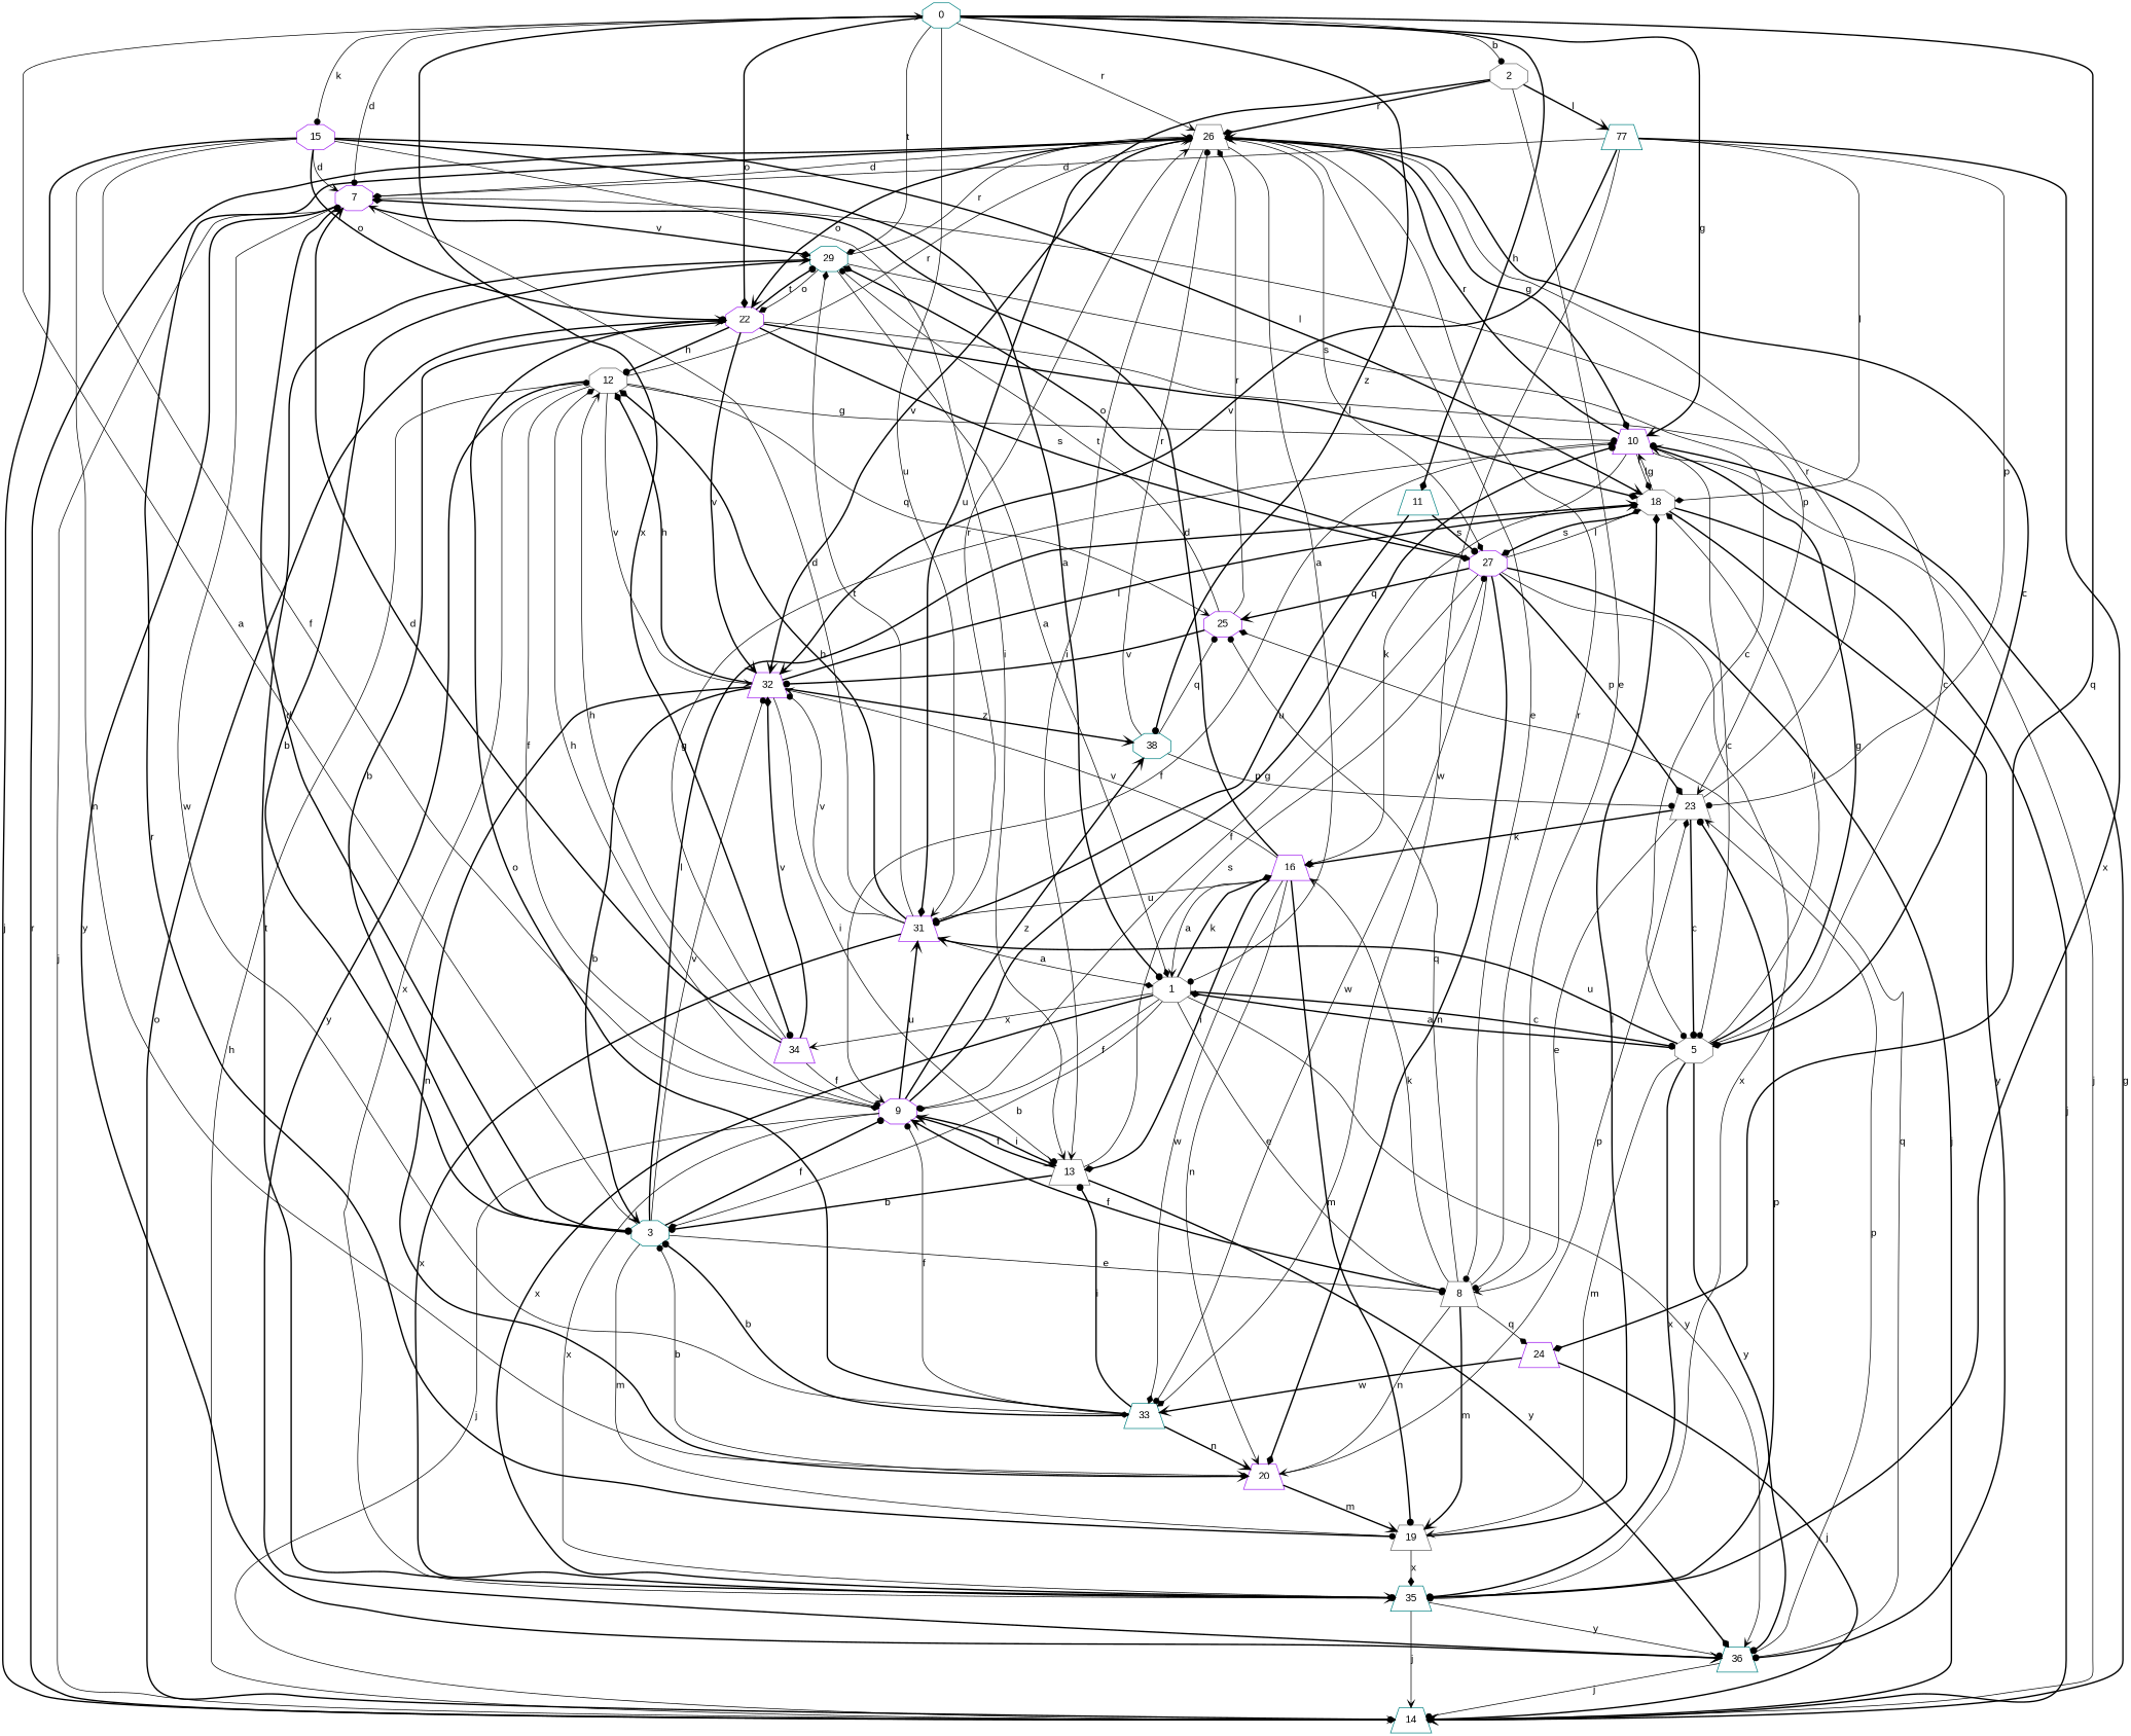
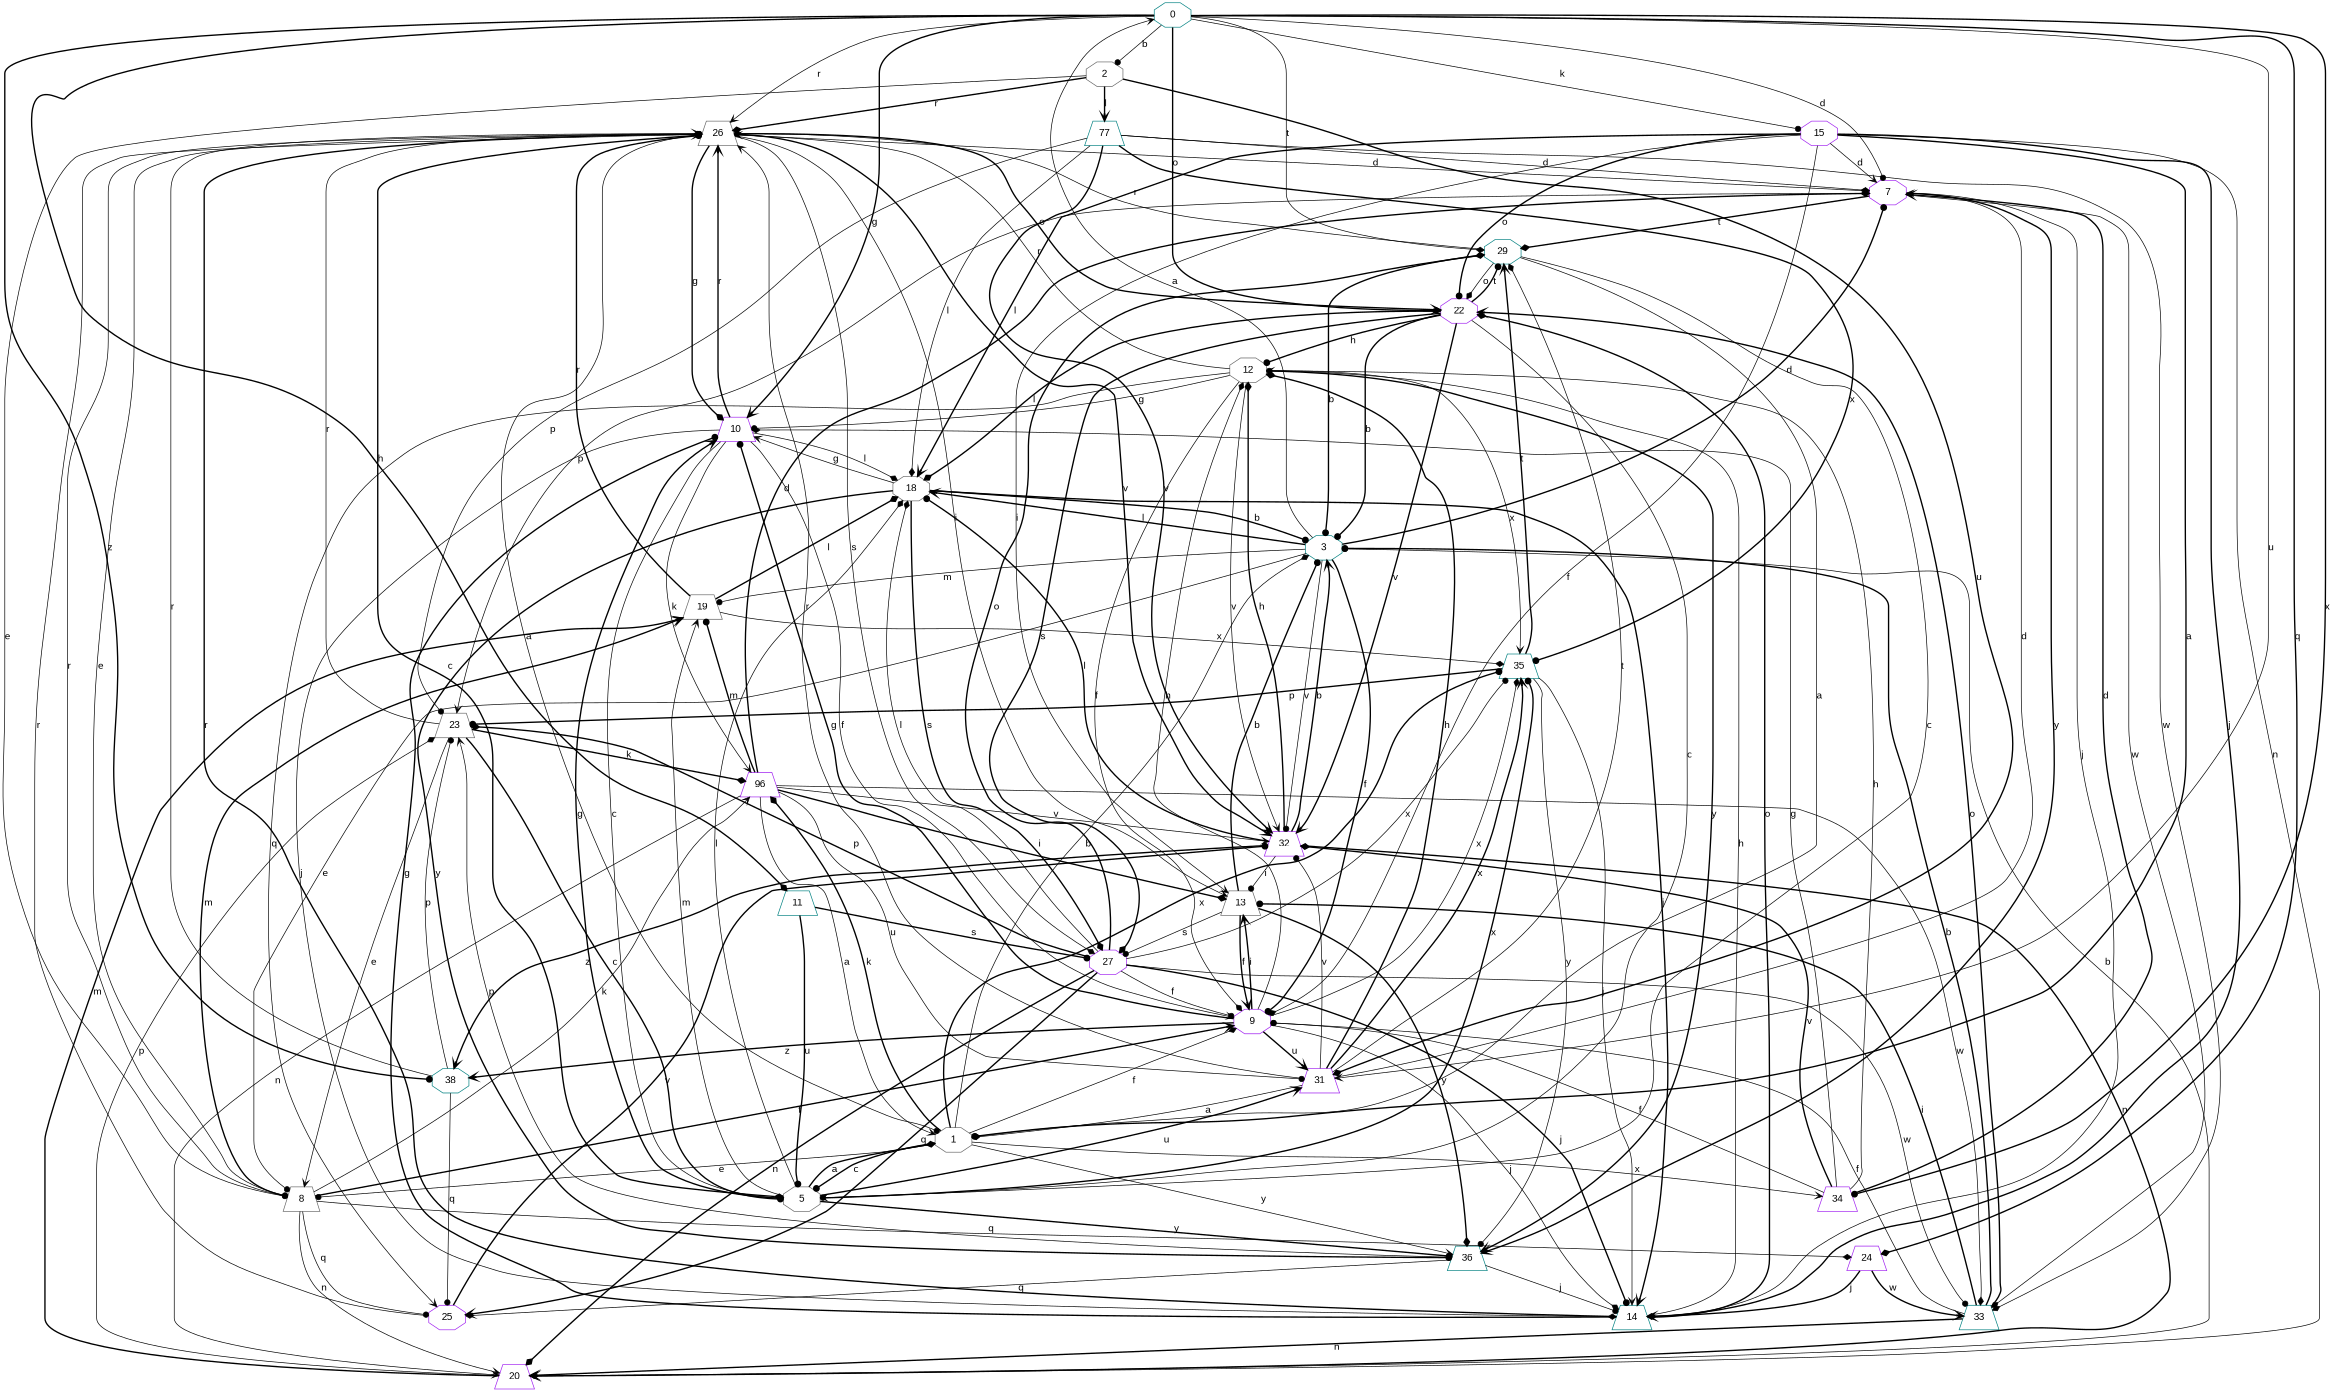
  strict digraph {
    fontname="Liberation Sans"
    node [color=purple fontname="Liberation Sans" shape=trapezium]
    edge [arrowhead=dot fontname="Liberation Sans" style=solid]
    0 [color=teal shape=octagon]
    2 [color=gray40 shape=octagon]
    7 [shape=octagon]
    10
    11 [color=teal]
    15 [shape=octagon]
    22 [shape=octagon]
    24
    26 [color=gray40]
    29 [color=teal shape=octagon]
    31
    34
    38 [color=teal shape=octagon]
    8 [color=gray40]
    n15 [color=teal label=77]
    36 [color=teal]
    14 [color=teal]
    23 [color=gray40]
    33 [color=teal]
    5 [color=gray40 shape=octagon]
    9 [shape=octagon]
-   16
+   16 [label=96]
    18 [color=gray40 shape=octagon]
    27 [shape=octagon]
    1 [color=gray40 shape=octagon]
    20
    13 [color=gray40]
    3 [color=teal shape=octagon]
    32
    12 [color=gray40 shape=octagon]
    35 [color=teal]
    25 [shape=octagon]
    19 [color=gray40]
    0 -> 2 [label=b]
    0 -> 7 [label=d]
    0 -> 10 [arrowhead=vee label=g style=bold]
    0 -> 11 [arrowhead=diamond label=h style=bold]
    0 -> 15 [label=k]
    0 -> 22 [arrowhead=diamond label=o style=bold]
    0 -> 24 [arrowhead=diamond label=q style=bold]
    0 -> 26 [arrowhead=vee label=r]
    0 -> 29 [arrowhead=diamond label=t]
    0 -> 31 [arrowhead=vee label=u]
    0 -> 34 [label=x style=bold]
    0 -> 38 [label=z style=bold]
    2 -> 26 [arrowhead=diamond label=r style=bold]
    2 -> 31 [arrowhead=diamond label=u style=bold]
    2 -> 8 [label=e]
    2 -> n15 [arrowhead=vee label=l style=bold]
-   7 -> 29 [arrowhead=diamond label=v style=bold]
+   7 -> 29 [arrowhead=diamond label=t style=bold]
    7 -> 36 [arrowhead=vee label=y style=bold]
    7 -> 14 [arrowhead=vee label=j]
    7 -> 23 [arrowhead=vee label=p]
    7 -> 33 [arrowhead=diamond label=w]
    10 -> 26 [arrowhead=vee label=r style=bold]
    10 -> 14 [arrowhead=diamond label=j]
    10 -> 5 [label=c]
    10 -> 9 [arrowhead=vee label=f]
    10 -> 16 [arrowhead=vee label=k]
    10 -> 18 [arrowhead=diamond label=l]
-   11 -> 31 [label=u style=bold]
+   11 -> 5 [label=u style=bold]
    11 -> 27 [label=s style=bold]
    15 -> 7 [arrowhead=vee label=d]
    15 -> 22 [label=o style=bold]
    15 -> 14 [arrowhead=diamond label=j style=bold]
    15 -> 9 [arrowhead=diamond label=f]
    15 -> 18 [arrowhead=vee label=l style=bold]
    15 -> 1 [label=a style=bold]
    15 -> 20 [arrowhead=diamond label=n]
    15 -> 13 [arrowhead=vee label=i]
    22 -> 29 [label=t style=bold]
    22 -> 5 [arrowhead=vee label=c]
    22 -> 18 [arrowhead=diamond label=l style=bold]
    22 -> 27 [arrowhead=diamond label=s style=bold]
    22 -> 3 [label=b style=bold]
    22 -> 32 [arrowhead=vee label=v style=bold]
    22 -> 12 [label=h style=bold]
    24 -> 14 [arrowhead=vee label=j style=bold]
    24 -> 33 [arrowhead=vee label=w style=bold]
    26 -> 7 [arrowhead=diamond label=d]
    26 -> 10 [arrowhead=diamond label=g style=bold]
    26 -> 22 [arrowhead=vee label=o style=bold]
    26 -> 8 [label=e]
    26 -> 5 [arrowhead=diamond label=c style=bold]
    26 -> 27 [arrowhead=diamond label=s]
    26 -> 1 [label=a]
    26 -> 13 [arrowhead=vee label=i]
    26 -> 32 [arrowhead=vee label=v style=bold]
    29 -> 22 [arrowhead=diamond label=o]
    29 -> 26 [label=r]
    29 -> 5 [label=c]
    29 -> 1 [arrowhead=diamond label=a]
    29 -> 3 [label=b style=bold]
    31 -> 7 [arrowhead=vee label=d]
    31 -> 26 [arrowhead=vee label=r]
    31 -> 29 [arrowhead=diamond label=t]
    31 -> 1 [arrowhead=diamond label=a]
    31 -> 32 [label=v]
    31 -> 12 [arrowhead=diamond label=h style=bold]
    31 -> 35 [arrowhead=vee label=x style=bold]
    34 -> 7 [arrowhead=vee label=d style=bold]
    34 -> 10 [arrowhead=diamond label=g]
    34 -> 9 [label=f]
    34 -> 32 [arrowhead=diamond label=v style=bold]
    34 -> 12 [arrowhead=vee label=h]
    38 -> 26 [label=r]
    38 -> 23 [label=p]
    38 -> 25 [label=q]
    8 -> 24 [arrowhead=diamond label=q]
    8 -> 26 [label=r]
    8 -> 9 [arrowhead=vee label=f style=bold]
    8 -> 16 [arrowhead=vee label=k]
    8 -> 20 [arrowhead=vee label=n]
    8 -> 25 [label=q]
    8 -> 19 [arrowhead=vee label=m style=bold]
    n15 -> 7 [arrowhead=diamond label=d]
    n15 -> 23 [label=p]
    n15 -> 33 [arrowhead=diamond label=w]
    n15 -> 18 [arrowhead=diamond label=l]
    n15 -> 32 [arrowhead=vee label=v style=bold]
    n15 -> 35 [label=x style=bold]
    36 -> 14 [label=j]
    36 -> 23 [arrowhead=vee label=p]
    36 -> 25 [arrowhead=diamond label=q]
    14 -> 10 [label=g style=bold]
    14 -> 22 [arrowhead=diamond label=o style=bold]
    14 -> 26 [arrowhead=vee label=r style=bold]
    14 -> 12 [label=h]
    23 -> 26 [arrowhead=diamond label=r]
    23 -> 8 [arrowhead=vee label=e]
    23 -> 5 [label=c style=bold]
    23 -> 16 [arrowhead=diamond label=k style=bold]
    33 -> 22 [arrowhead=vee label=o style=bold]
    33 -> 9 [label=f]
    33 -> 20 [arrowhead=vee label=n style=bold]
    33 -> 13 [label=i style=bold]
    33 -> 3 [label=b style=bold]
    5 -> 10 [arrowhead=vee label=g style=bold]
    5 -> 31 [arrowhead=vee label=u style=bold]
    5 -> 36 [label=y style=bold]
    5 -> 18 [arrowhead=diamond label=l]
    5 -> 1 [arrowhead=diamond label=a style=bold]
    5 -> 35 [label=x style=bold]
    5 -> 19 [arrowhead=vee label=m]
    9 -> 10 [label=g style=bold]
    9 -> 31 [arrowhead=vee label=u style=bold]
    9 -> 38 [arrowhead=vee label=z style=bold]
    9 -> 14 [arrowhead=diamond label=j]
    9 -> 13 [arrowhead=vee label=i style=bold]
    9 -> 12 [arrowhead=diamond label=h]
    9 -> 35 [arrowhead=diamond label=x]
    16 -> 7 [arrowhead=diamond label=d style=bold]
    16 -> 31 [label=u]
    16 -> 33 [arrowhead=diamond label=w]
    16 -> 1 [arrowhead=vee label=a]
    16 -> 20 [arrowhead=vee label=n]
    16 -> 13 [arrowhead=diamond label=i style=bold]
    16 -> 32 [arrowhead=vee label=v]
    16 -> 19 [label=m style=bold]
    18 -> 10 [arrowhead=vee label=g]
    18 -> 36 [label=y style=bold]
    18 -> 14 [arrowhead=vee label=j style=bold]
    18 -> 27 [arrowhead=diamond label=s style=bold]
+   18 -> 3 [label=b style=bold]
    27 -> 29 [arrowhead=diamond label=o style=bold]
    27 -> 14 [label=j style=bold]
    27 -> 23 [arrowhead=diamond label=p style=bold]
    27 -> 33 [label=w]
    27 -> 9 [label=f]
    27 -> 18 [arrowhead=diamond label=l]
    27 -> 20 [arrowhead=diamond label=n style=bold]
    27 -> 35 [label=x]
    27 -> 25 [arrowhead=vee label=q style=bold]
    1 -> 34 [arrowhead=vee label=x]
    1 -> 8 [label=e]
    1 -> 36 [arrowhead=vee label=y]
    1 -> 5 [label=c style=bold]
    1 -> 9 [arrowhead=diamond label=f]
    1 -> 16 [arrowhead=diamond label=k style=bold]
    1 -> 3 [arrowhead=diamond label=b]
    1 -> 35 [label=x style=bold]
    20 -> 23 [arrowhead=diamond label=p]
    20 -> 3 [label=b]
    20 -> 19 [arrowhead=vee label=m style=bold]
    13 -> 36 [arrowhead=diamond label=y style=bold]
    13 -> 9 [arrowhead=vee label=f style=bold]
    13 -> 27 [label=s]
    13 -> 3 [label=b style=bold]
    3 -> 0 [arrowhead=vee label=a]
    3 -> 7 [label=d style=bold]
    3 -> 8 [label=e]
    3 -> 9 [label=f style=bold]
    3 -> 18 [arrowhead=vee label=l style=bold]
    3 -> 32 [label=v]
    3 -> 19 [label=m]
    32 -> 38 [arrowhead=vee label=z style=bold]
    32 -> 18 [label=l style=bold]
    32 -> 20 [arrowhead=vee label=n style=bold]
    32 -> 13 [label=i]
    32 -> 3 [arrowhead=vee label=b style=bold]
    32 -> 12 [arrowhead=diamond label=h style=bold]
    12 -> 10 [label=g]
    12 -> 26 [arrowhead=vee label=r]
    12 -> 36 [arrowhead=vee label=y style=bold]
    12 -> 9 [arrowhead=diamond label=f]
    12 -> 32 [arrowhead=vee label=v]
    12 -> 35 [arrowhead=vee label=x]
    12 -> 25 [arrowhead=vee label=q]
    35 -> 29 [arrowhead=vee label=t style=bold]
    35 -> 36 [label=y]
    35 -> 14 [arrowhead=vee label=j]
    35 -> 23 [label=p style=bold]
    25 -> 26 [arrowhead=diamond label=r]
-   25 -> 29 [label=t]
    25 -> 32 [label=v style=bold]
    19 -> 26 [label=r style=bold]
    19 -> 18 [arrowhead=diamond label=l style=bold]
    19 -> 35 [arrowhead=diamond label=x]
  }
